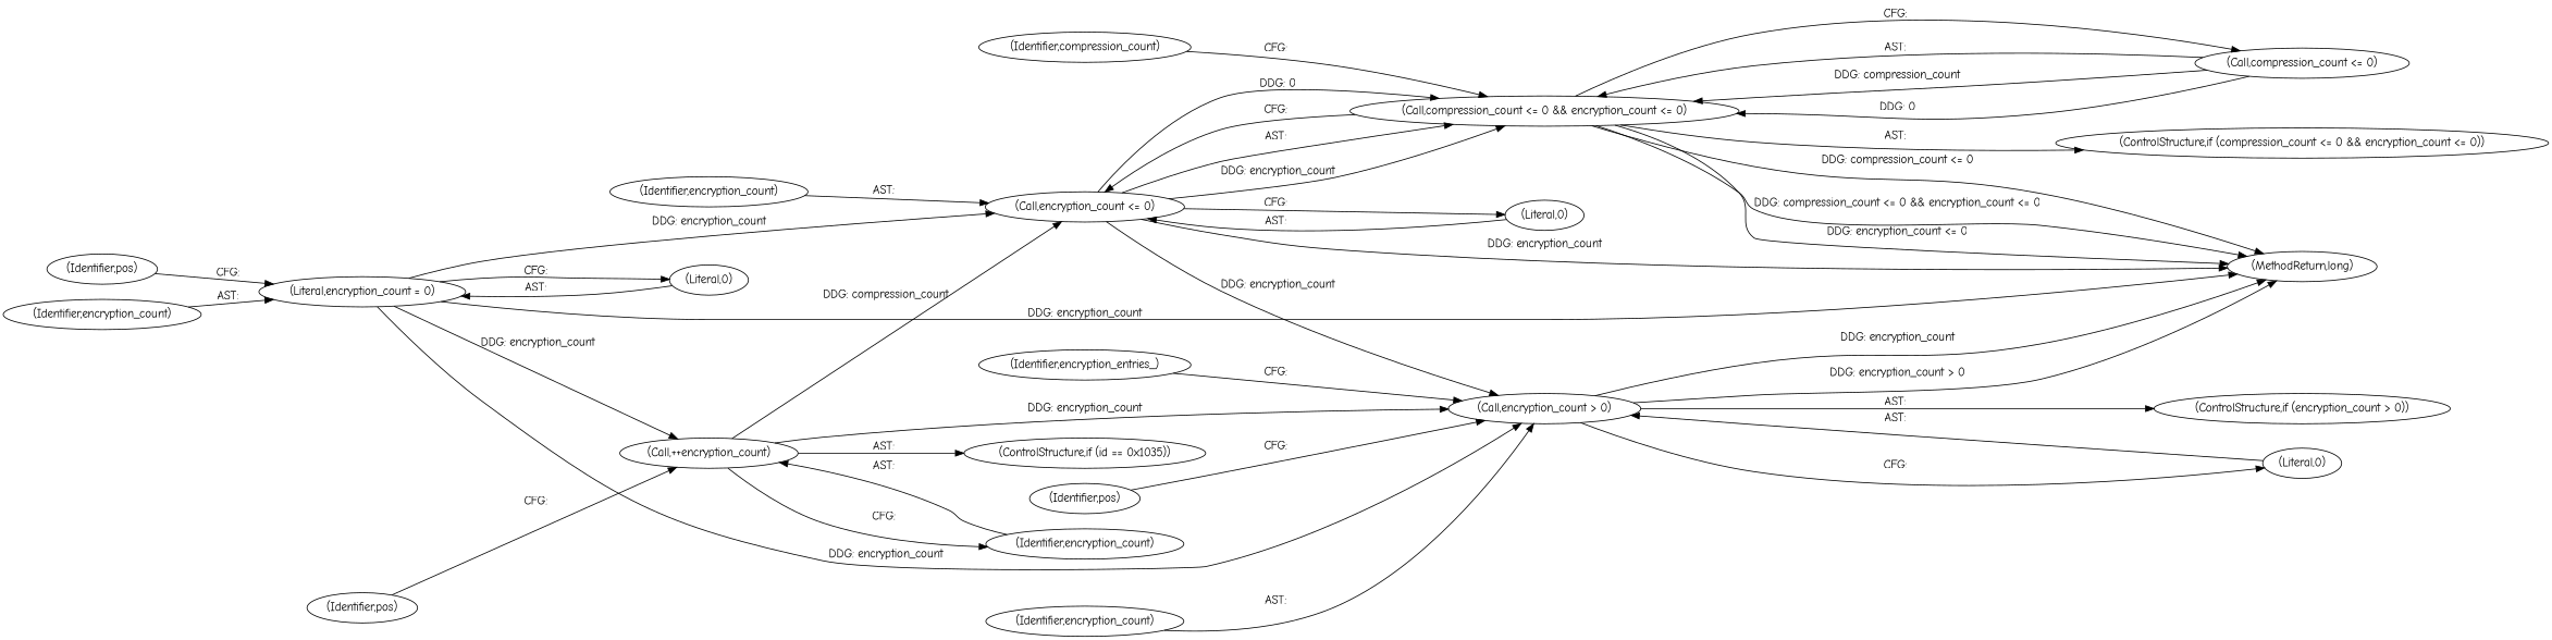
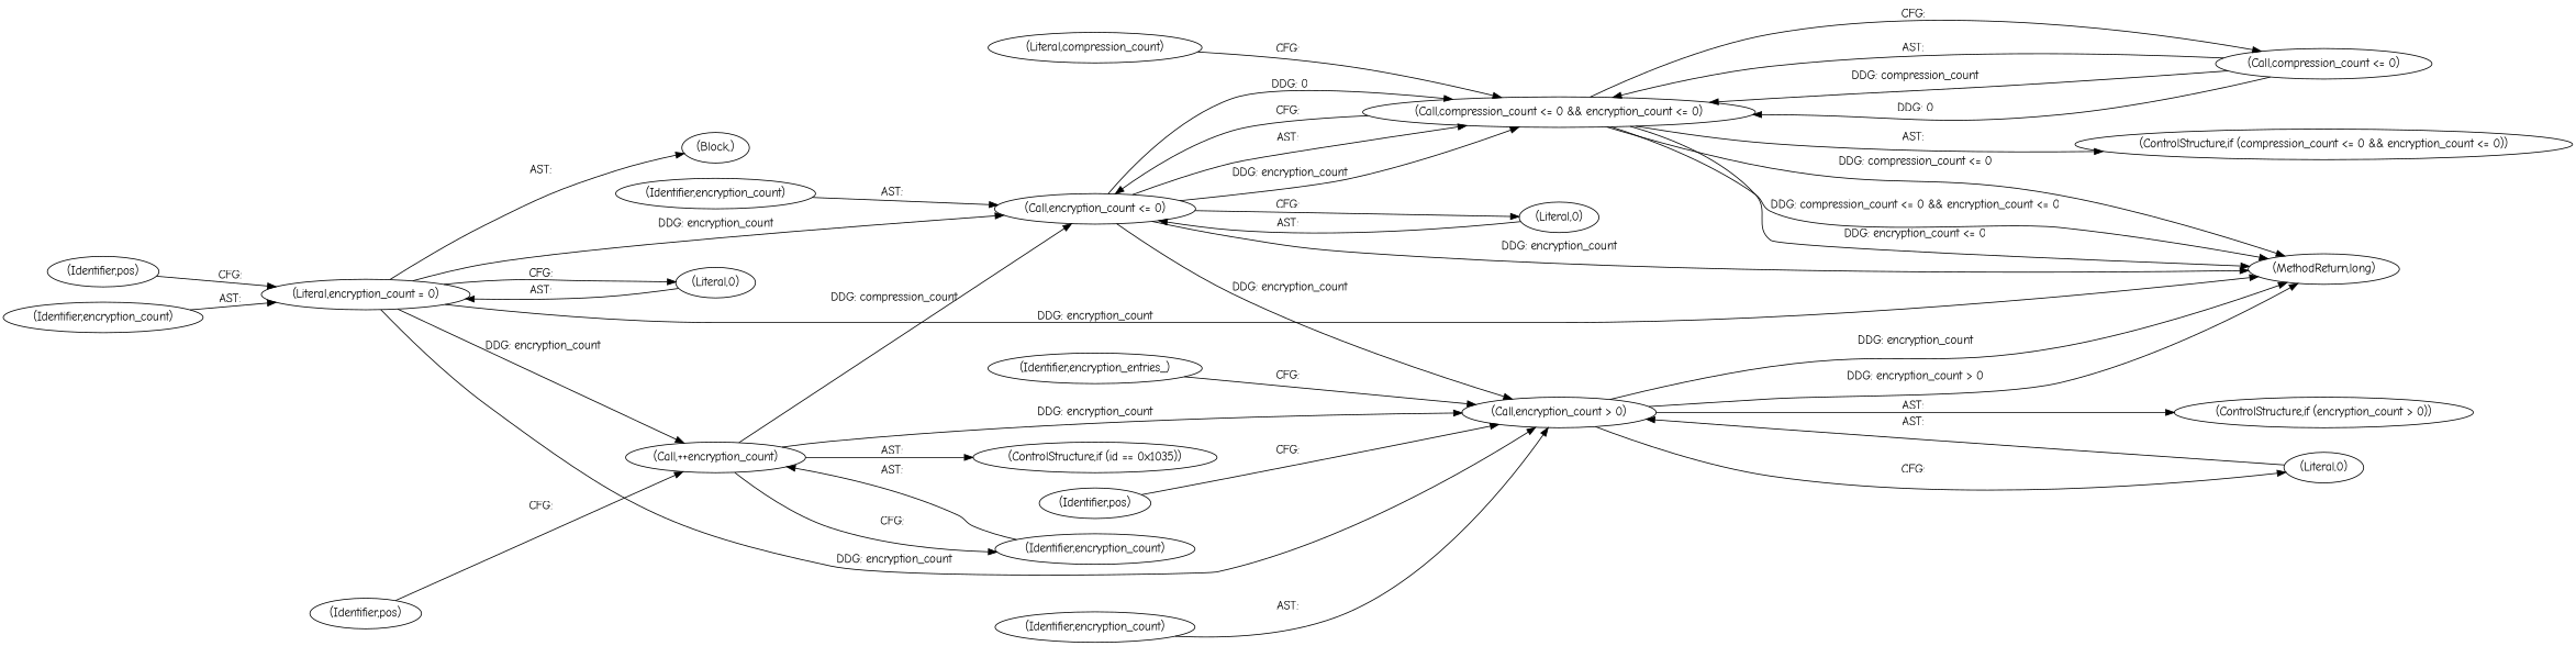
  digraph {
    fontname="Comic Neue"
    rankdir=LR
    node [fontname="Comic Neue"]
    edge [fontname="Comic Neue"]
    n1 [label="(Call,++encryption_count)"]
    n2 [label="(Call,encryption_count <= 0)"]
    n3 [label="(Call,encryption_count > 0)"]
    n4 [label="(ControlStructure,if (id == 0x1035))"]
    n5 [label="(Identifier,encryption_count)"]
    n6 [label="(MethodReturn,long)"]
    n7 [label="(Call,compression_count <= 0 && encryption_count <= 0)"]
    n8 [label="(Literal,0)"]
    n9 [label="(ControlStructure,if (encryption_count > 0))"]
    n10 [label="(Literal,0)"]
    n11 [label="(Literal,encryption_count = 0)"]
    n12 [label="(Literal,0)"]
+   n13 [label="(Block,)"]
    n14 [label="(ControlStructure,if (compression_count <= 0 && encryption_count <= 0))"]
    n15 [label="(Call,compression_count <= 0)"]
    n16 [label="(Identifier,encryption_count)"]
    n17 [label="(Identifier,pos)"]
-   n18 [label="(Identifier,compression_count)"]
+   n18 [label="(Literal,compression_count)"]
    n19 [label="(Identifier,pos)"]
    n20 [label="(Identifier,encryption_count)"]
    n21 [label="(Identifier,encryption_count)"]
    n22 [label="(Identifier,pos)"]
    n23 [label="(Identifier,encryption_entries_)"]
    n1 -> n2 [label="DDG: compression_count"]
    n1 -> n3 [label="DDG: encryption_count"]
    n1 -> n4 [label="AST: "]
    n1 -> n5 [label="CFG: "]
    n2 -> n3 [label="DDG: encryption_count"]
    n2 -> n6 [label="DDG: encryption_count"]
    n2 -> n7 [label="AST: "]
    n2 -> n7 [label="DDG: encryption_count"]
    n2 -> n7 [label="DDG: 0"]
    n2 -> n8 [label="CFG: "]
    n3 -> n6 [label="DDG: encryption_count"]
    n3 -> n6 [label="DDG: encryption_count > 0"]
    n3 -> n9 [label="AST: "]
    n3 -> n10 [label="CFG: "]
    n5 -> n1 [label="AST: "]
    n7 -> n2 [label="CFG: "]
    n7 -> n6 [label="DDG: encryption_count <= 0"]
    n7 -> n6 [label="DDG: compression_count <= 0"]
    n7 -> n6 [label="DDG: compression_count <= 0 && encryption_count <= 0"]
    n7 -> n14 [label="AST: "]
    n7 -> n15 [label="CFG: "]
    n8 -> n2 [label="AST: "]
    n10 -> n3 [label="AST: "]
    n11 -> n1 [label="DDG: encryption_count"]
    n11 -> n2 [label="DDG: encryption_count"]
    n11 -> n3 [label="DDG: encryption_count"]
    n11 -> n6 [label="DDG: encryption_count"]
    n11 -> n12 [label="CFG: "]
+   n11 -> n13 [label="AST: "]
    n12 -> n11 [label="AST: "]
    n15 -> n7 [label="AST: "]
    n15 -> n7 [label="DDG: compression_count"]
    n15 -> n7 [label="DDG: 0"]
    n16 -> n2 [label="AST: "]
    n17 -> n11 [label="CFG: "]
    n18 -> n7 [label="CFG: "]
    n19 -> n3 [label="CFG: "]
    n20 -> n11 [label="AST: "]
    n21 -> n3 [label="AST: "]
    n22 -> n1 [label="CFG: "]
    n23 -> n3 [label="CFG: "]
  }
